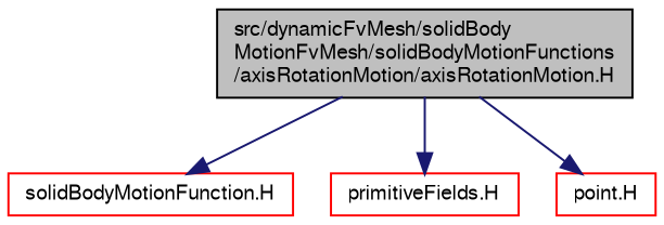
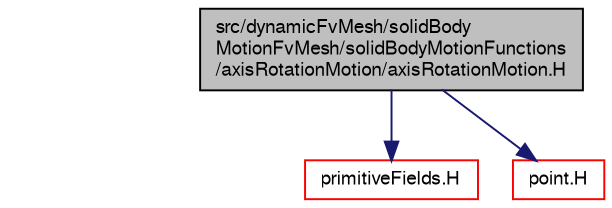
  digraph {
    node [color=red fontname=FreeSans fontsize=10 shape=record]
    edge [color=midnightblue fontname=FreeSans fontsize=10 labelfontname=FreeSans labelfontsize=10 style=solid]
    n1 [color=black fillcolor=grey75 fontcolor=black height=0.2 label="src/dynamicFvMesh/solidBody\lMotionFvMesh/solidBodyMotionFunctions\l/axisRotationMotion/axisRotationMotion.H" style=filled width=0.4]
-   n2 [height=0.2 label="solidBodyMotionFunction.H" width=0.4]
    n3 [height=0.2 label="primitiveFields.H" width=0.4]
    n4 [height=0.2 label="point.H" width=0.4]
-   n1 -> n2
    n1 -> n3
    n1 -> n4
  }
